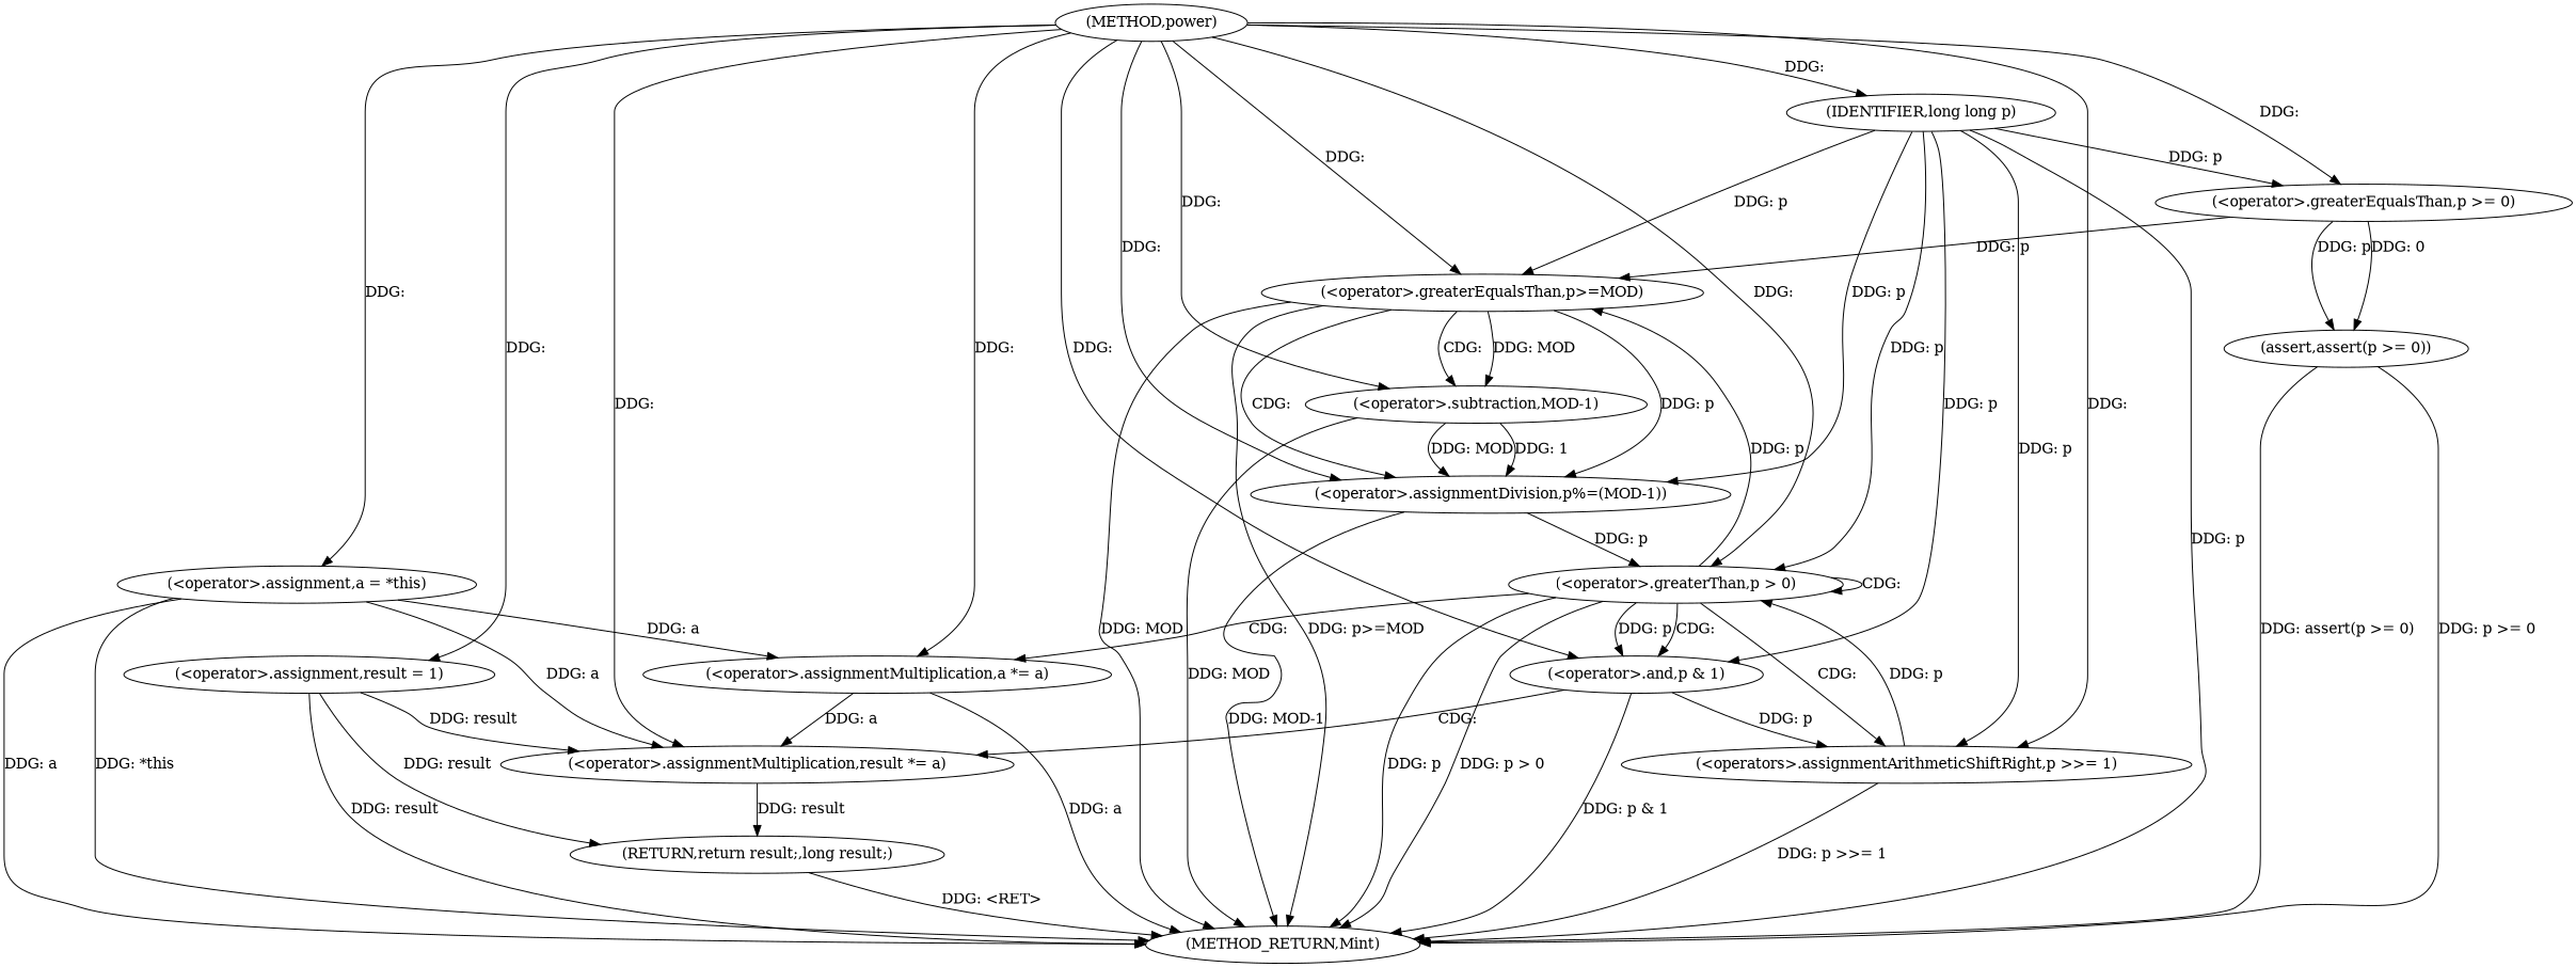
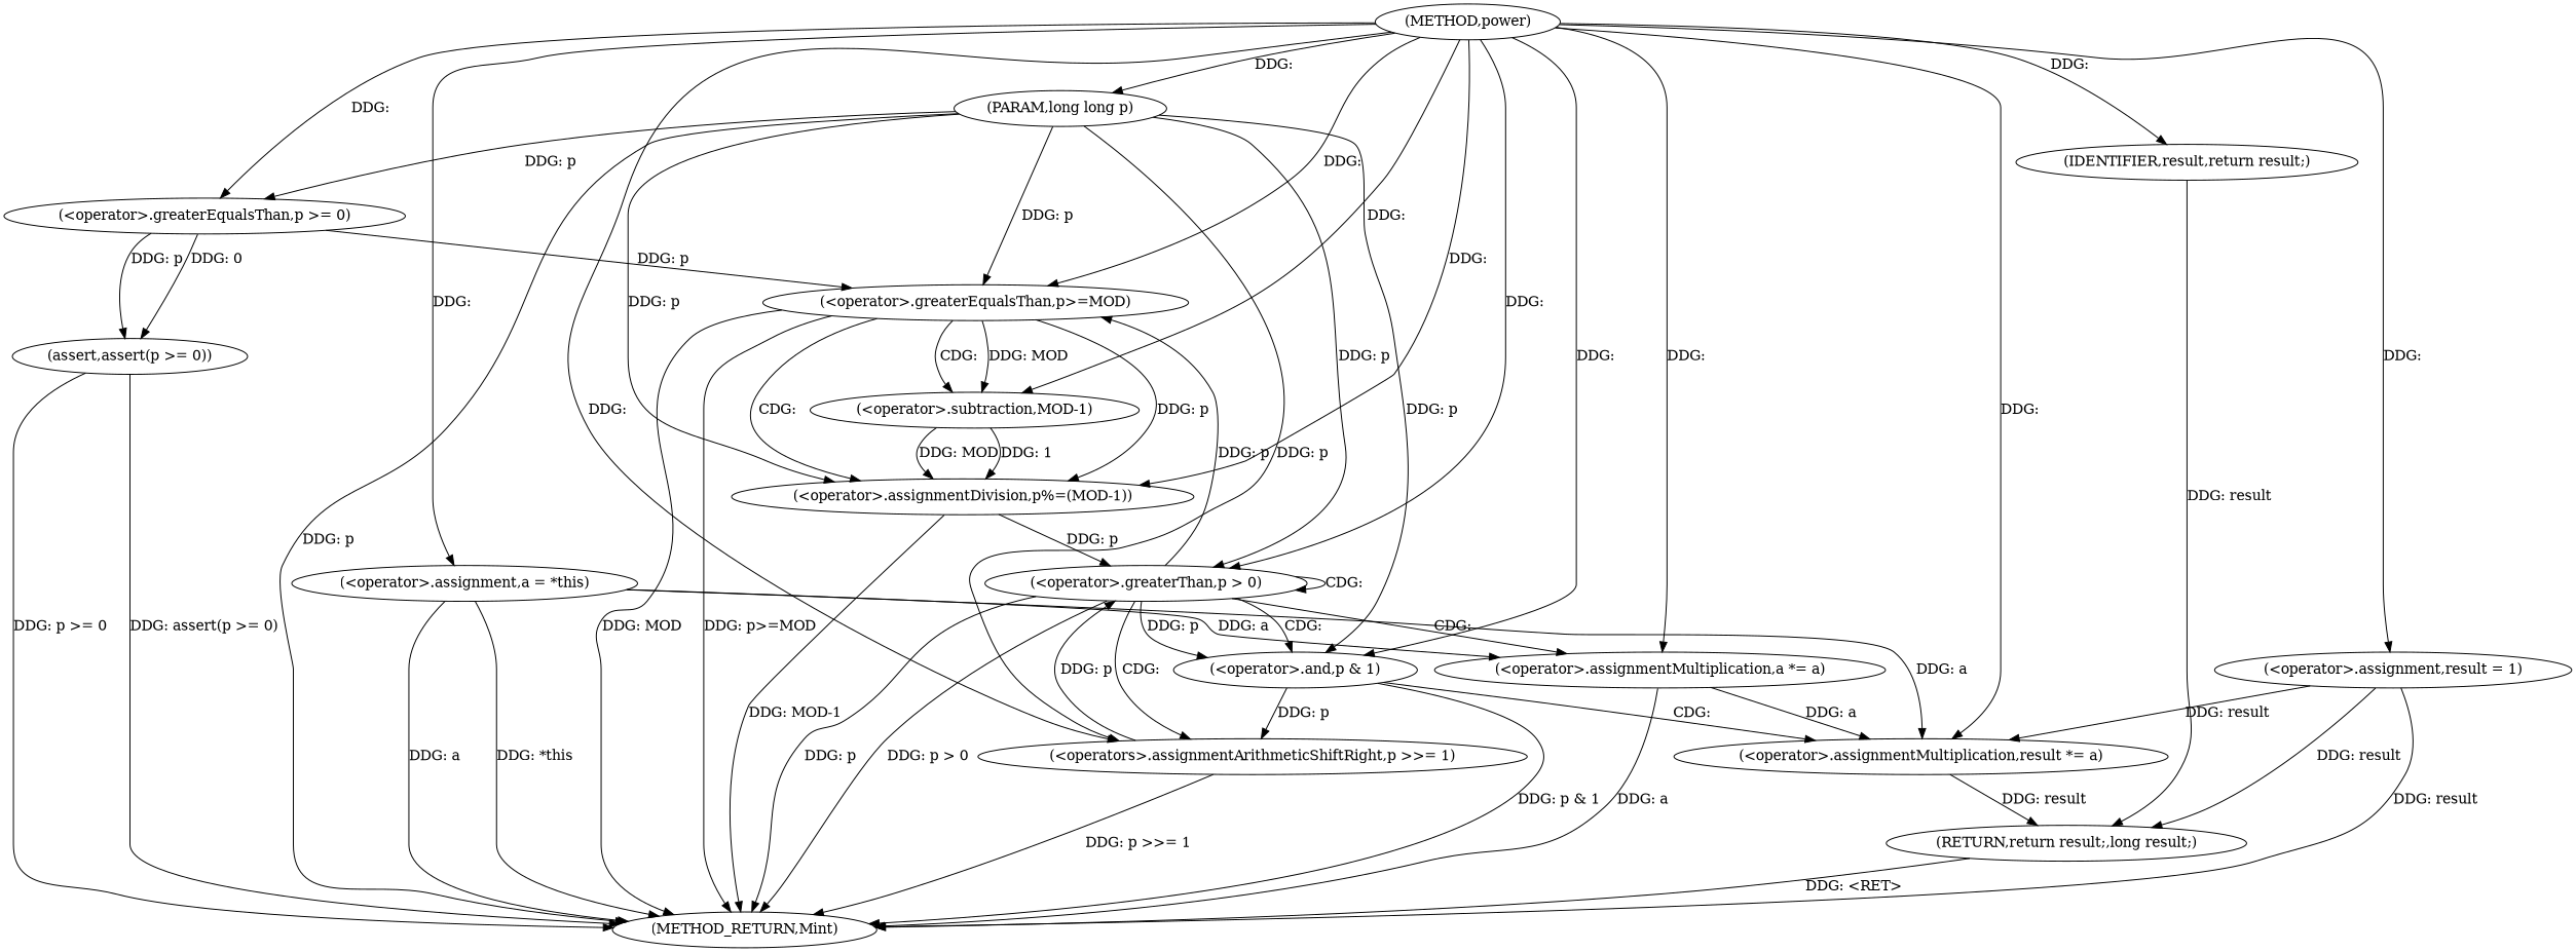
  digraph {
    n1 [label="(METHOD,power)"]
-   n2 [label="(IDENTIFIER,long long p)"]
+   n2 [label="(PARAM,long long p)"]
    n3 [label="(<operator>.assignment,a = *this)"]
    n4 [label="(<operator>.assignment,result = 1)"]
    n5 [label="(<operator>.greaterEqualsThan,p>=MOD)"]
    n6 [label="(<operator>.greaterThan,p > 0)"]
+   n7 [label="(IDENTIFIER,result,return result;)"]
    n8 [label="(<operator>.greaterEqualsThan,p >= 0)"]
    n9 [label="(<operator>.assignmentDivision,p%=(MOD-1))"]
    n10 [label="(<operator>.assignmentMultiplication,a *= a)"]
    n11 [label="(<operators>.assignmentArithmeticShiftRight,p >>= 1)"]
    n12 [label="(<operator>.and,p & 1)"]
    n13 [label="(<operator>.assignmentMultiplication,result *= a)"]
    n14 [label="(<operator>.subtraction,MOD-1)"]
    n15 [label="(METHOD_RETURN,Mint)"]
    n16 [label="(RETURN,return result;,long result;)"]
    n17 [label="(assert,assert(p >= 0))"]
    n1 -> n2 [label="DDG: "]
    n1 -> n3 [label="DDG: "]
    n1 -> n4 [label="DDG: "]
    n1 -> n5 [label="DDG: "]
    n1 -> n6 [label="DDG: "]
+   n1 -> n7 [label="DDG: "]
    n1 -> n8 [label="DDG: "]
    n1 -> n9 [label="DDG: "]
    n1 -> n10 [label="DDG: "]
    n1 -> n11 [label="DDG: "]
    n1 -> n12 [label="DDG: "]
    n1 -> n13 [label="DDG: "]
    n1 -> n14 [label="DDG: "]
    n2 -> n5 [label="DDG: p"]
    n2 -> n6 [label="DDG: p"]
    n2 -> n8 [label="DDG: p"]
    n2 -> n9 [label="DDG: p"]
    n2 -> n11 [label="DDG: p"]
    n2 -> n12 [label="DDG: p"]
    n2 -> n15 [label="DDG: p"]
    n3 -> n10 [label="DDG: a"]
    n3 -> n13 [label="DDG: a"]
    n3 -> n15 [label="DDG: a"]
    n3 -> n15 [label="DDG: *this"]
    n4 -> n13 [label="DDG: result"]
    n4 -> n15 [label="DDG: result"]
    n4 -> n16 [label="DDG: result"]
    n5 -> n9 [label="DDG: p"]
    n5 -> n9 [label="CDG: "]
    n5 -> n14 [label="DDG: MOD"]
    n5 -> n14 [label="CDG: "]
    n5 -> n15 [label="DDG: MOD"]
    n5 -> n15 [label="DDG: p>=MOD"]
    n6 -> n5 [label="DDG: p"]
    n6 -> n6 [label="CDG: "]
    n6 -> n10 [label="CDG: "]
    n6 -> n11 [label="CDG: "]
    n6 -> n12 [label="DDG: p"]
    n6 -> n12 [label="CDG: "]
    n6 -> n15 [label="DDG: p"]
    n6 -> n15 [label="DDG: p > 0"]
+   n7 -> n16 [label="DDG: result"]
    n8 -> n5 [label="DDG: p"]
    n8 -> n17 [label="DDG: p"]
    n8 -> n17 [label="DDG: 0"]
    n9 -> n6 [label="DDG: p"]
    n9 -> n15 [label="DDG: MOD-1"]
    n10 -> n13 [label="DDG: a"]
    n10 -> n15 [label="DDG: a"]
    n11 -> n6 [label="DDG: p"]
    n11 -> n15 [label="DDG: p >>= 1"]
    n12 -> n11 [label="DDG: p"]
    n12 -> n13 [label="CDG: "]
    n12 -> n15 [label="DDG: p & 1"]
    n13 -> n16 [label="DDG: result"]
    n14 -> n9 [label="DDG: MOD"]
    n14 -> n9 [label="DDG: 1"]
-   n14 -> n15 [label="DDG: MOD"]
    n16 -> n15 [label="DDG: <RET>"]
    n17 -> n15 [label="DDG: p >= 0"]
    n17 -> n15 [label="DDG: assert(p >= 0)"]
  }
